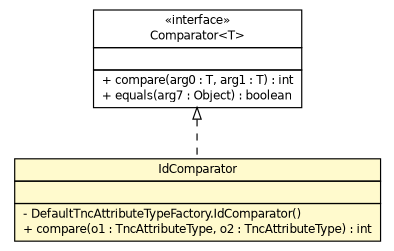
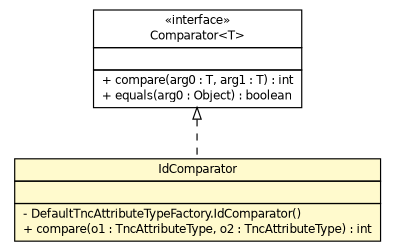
  digraph {
    nodesep=0.25
    ranksep=0.5
    node [fontcolor=black fontname=Helvetica fontsize=10.0 shape=plaintext]
    n1 [label=<<table title="de.hsbremen.tc.tnc.attribute.DefaultTncAttributeTypeFactory.IdComparator" border="0" cellborder="1" cellspacing="0" cellpadding="2" port="p" bgcolor="lemonChiffon" href="./DefaultTncAttributeTypeFactory.IdComparator.html"> 		<tr><td><table border="0" cellspacing="0" cellpadding="1"> <tr><td align="center" balign="center"> IdComparator </td></tr> 		</table></td></tr> 		<tr><td><table border="0" cellspacing="0" cellpadding="1"> <tr><td align="left" balign="left">  </td></tr> 		</table></td></tr> 		<tr><td><table border="0" cellspacing="0" cellpadding="1"> <tr><td align="left" balign="left"> - DefaultTncAttributeTypeFactory.IdComparator() </td></tr> <tr><td align="left" balign="left"> + compare(o1 : TncAttributeType, o2 : TncAttributeType) : int </td></tr> 		</table></td></tr> 		</table>>]
-   n2 [label=<<table title="java.util.Comparator" border="0" cellborder="1" cellspacing="0" cellpadding="2" port="p" href="http://java.sun.com/j2se/1.4.2/docs/api/java/util/Comparator.html"> 		<tr><td><table border="0" cellspacing="0" cellpadding="1"> <tr><td align="center" balign="center"> &#171;interface&#187; </td></tr> <tr><td align="center" balign="center"> Comparator&lt;T&gt; </td></tr> 		</table></td></tr> 		<tr><td><table border="0" cellspacing="0" cellpadding="1"> <tr><td align="left" balign="left">  </td></tr> 		</table></td></tr> 		<tr><td><table border="0" cellspacing="0" cellpadding="1"> <tr><td align="left" balign="left"> + compare(arg0 : T, arg1 : T) : int </td></tr> <tr><td align="left" balign="left"> + equals(arg7 : Object) : boolean </td></tr> 		</table></td></tr> 		</table>>]
+   n2 [label=<<table title="java.util.Comparator" border="0" cellborder="1" cellspacing="0" cellpadding="2" port="p" href="http://java.sun.com/j2se/1.4.2/docs/api/java/util/Comparator.html"> 		<tr><td><table border="0" cellspacing="0" cellpadding="1"> <tr><td align="center" balign="center"> &#171;interface&#187; </td></tr> <tr><td align="center" balign="center"> Comparator&lt;T&gt; </td></tr> 		</table></td></tr> 		<tr><td><table border="0" cellspacing="0" cellpadding="1"> <tr><td align="left" balign="left">  </td></tr> 		</table></td></tr> 		<tr><td><table border="0" cellspacing="0" cellpadding="1"> <tr><td align="left" balign="left"> + compare(arg0 : T, arg1 : T) : int </td></tr> <tr><td align="left" balign="left"> + equals(arg0 : Object) : boolean </td></tr> 		</table></td></tr> 		</table>>]
    n2 -> n1 [arrowtail=empty dir=back fontname=Helvetica fontsize=10 headport=p labelfontname=Helvetica labelfontsize=10 style=dashed tailport=p]
  }
